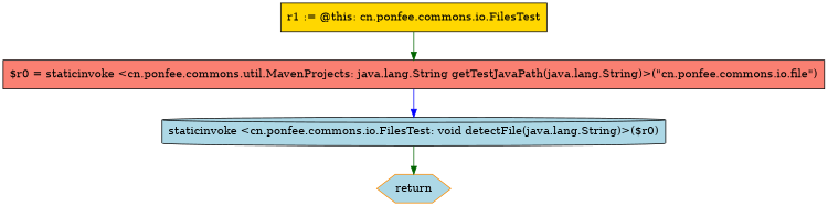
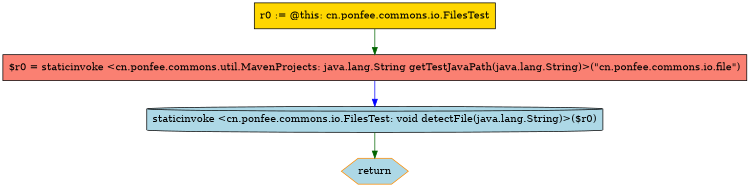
  digraph {
    node [style=filled fillcolor=lightblue color=black shape=box]
    edge [color=darkgreen]
-   "r1 := @this: cn.ponfee.commons.io.FilesTest" [fillcolor=gold]
+   "r1 := @this: cn.ponfee.commons.io.FilesTest" [fillcolor=gold label="r0 := @this: cn.ponfee.commons.io.FilesTest"]
    "$r0 = staticinvoke <cn.ponfee.commons.util.MavenProjects: java.lang.String getTestJavaPath(java.lang.String)>(\"cn.ponfee.commons.io.file\")" [fillcolor=salmon]
    "staticinvoke <cn.ponfee.commons.io.FilesTest: void detectFile(java.lang.String)>($r0)" [shape=cylinder]
    return [color=darkorange shape=hexagon]
    "r1 := @this: cn.ponfee.commons.io.FilesTest" -> "$r0 = staticinvoke <cn.ponfee.commons.util.MavenProjects: java.lang.String getTestJavaPath(java.lang.String)>(\"cn.ponfee.commons.io.file\")"
    "$r0 = staticinvoke <cn.ponfee.commons.util.MavenProjects: java.lang.String getTestJavaPath(java.lang.String)>(\"cn.ponfee.commons.io.file\")" -> "staticinvoke <cn.ponfee.commons.io.FilesTest: void detectFile(java.lang.String)>($r0)" [color=blue]
    "staticinvoke <cn.ponfee.commons.io.FilesTest: void detectFile(java.lang.String)>($r0)" -> return
  }
